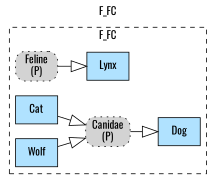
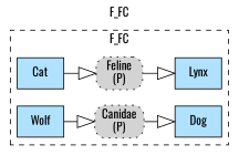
  digraph {
    fontname=Oswald
    label=F_FC
    labelfontsize=12
    labelloc=tl
    rankdir=LR
    node [fillcolor=lightskyblue1 fontname=Oswald shape=record style=filled]
    edge [arrowhead=onormal arrowsize=2.0 fontname=Oswald]
    n1 [label=Lynx]
    n2 [fillcolor=lightgray label=<Feline<br/>(P)> shape=box style="rounded,filled,dotted"]
    n3 [label=Cat]
    n4 [label=Wolf]
    n5 [fillcolor=lightgray label=<Canidae<br/>(P)> shape=box style="rounded,filled,dotted"]
    n6 [label=Dog]
    subgraph cluster_1 {
      style=dashed
      n1
      n2
      n3
      n4
      n5
      n6
    }
    n2 -> n1
-   n3 -> n5
+   n3 -> n2
    n4 -> n5
    n5 -> n6
  }
